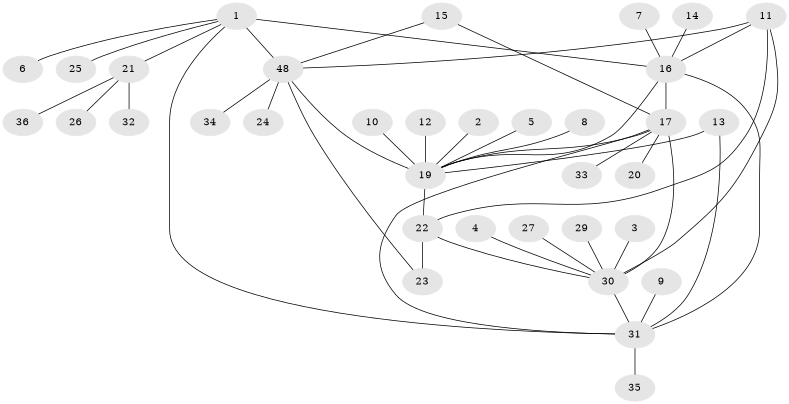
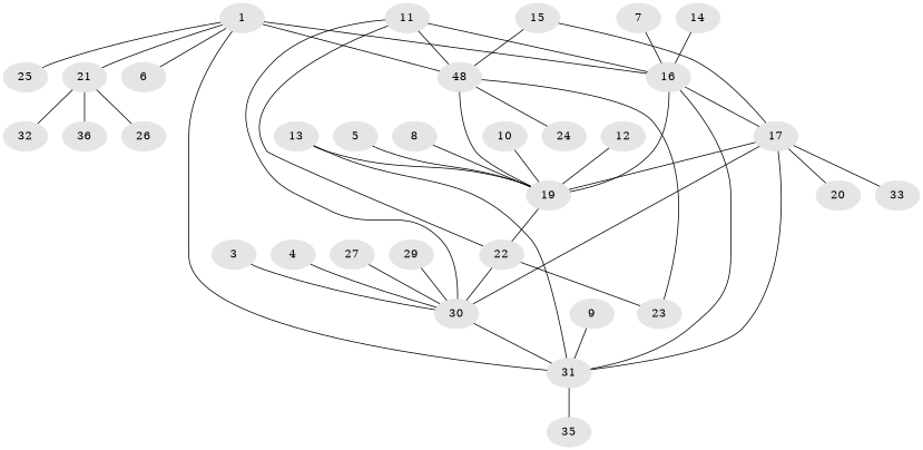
  graph {
    node [color=gray90 style=filled]
    edge [weight=1.0]
    1
    6
    16
    n4 [label=48]
    21
    25
    31
    19
    17
    23
    24
-   34
    26
    32
    36
    35
-   2
    22
    3
    30
    4
    5
    7
    8
    9
    10
    11
    12
    13
    14
    15
    20
    33
    27
    29
    1 -- 6
    1 -- 16 [weight=2.0]
    1 -- n4 [weight=2.0]
    1 -- 21
    1 -- 25
    1 -- 31
    16 -- 31 [weight=2.0]
    16 -- 19
    16 -- 17
    n4 -- 19
    n4 -- 23
    n4 -- 24
-   n4 -- 34
    21 -- 26
    21 -- 32
    21 -- 36
    31 -- 35
    19 -- 22
    17 -- 31
    17 -- 19
    17 -- 30
    17 -- 20
    17 -- 33
-   2 -- 19
    22 -- 23
    22 -- 30
    3 -- 30
    30 -- 31 [weight=2.0]
    4 -- 30
    5 -- 19
    7 -- 16
    8 -- 19
    9 -- 31
    10 -- 19
    11 -- 16
    11 -- n4
    11 -- 22
    11 -- 30
    12 -- 19
    13 -- 31
    13 -- 19
    14 -- 16
    15 -- n4
    15 -- 17
    27 -- 30
    29 -- 30
  }
